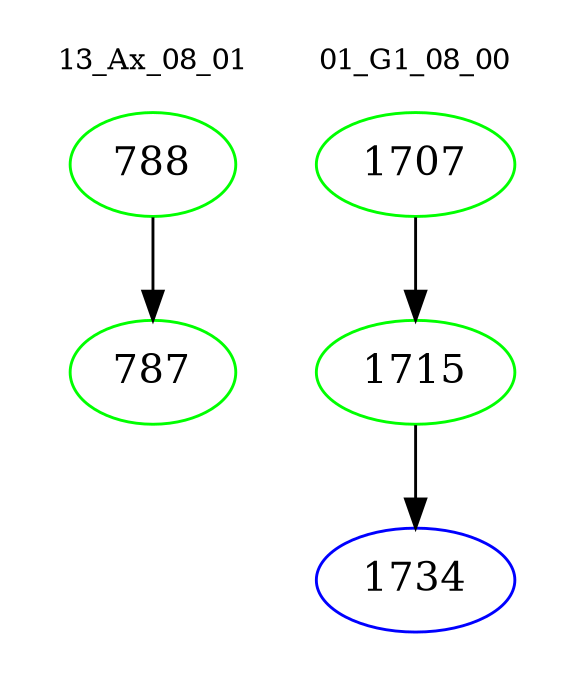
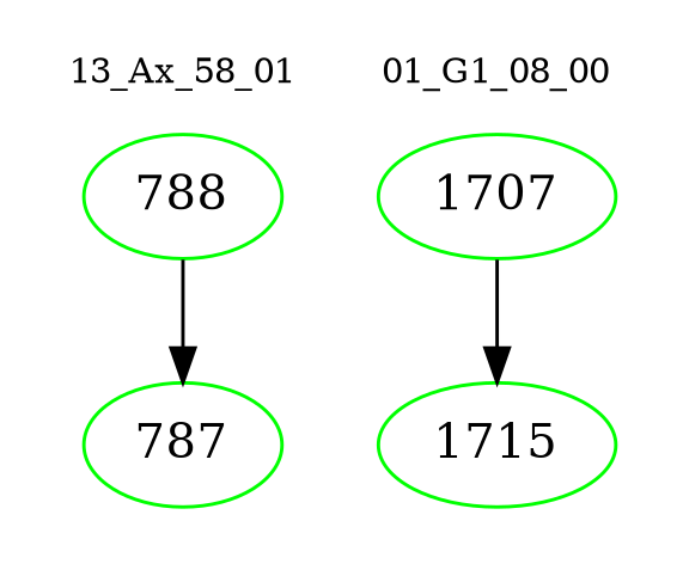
  digraph {
    node [color=green]
    edge [color=black]
    n1 [label=788]
    n2 [label=787]
    n3 [label=1715]
    n4 [label=1707]
-   n5 [color=blue label=1734]
    subgraph cluster_1 {
      color=white
      fontsize=10
-     label="13_Ax_08_01"
+     label="13_Ax_58_01"
      n1
      n2
    }
    subgraph cluster_2 {
      color=white
      fontsize=10
      label="01_G1_08_00"
      n3
      n4
-     n5
    }
    n1 -> n2
-   n3 -> n5
    n4 -> n3
  }
